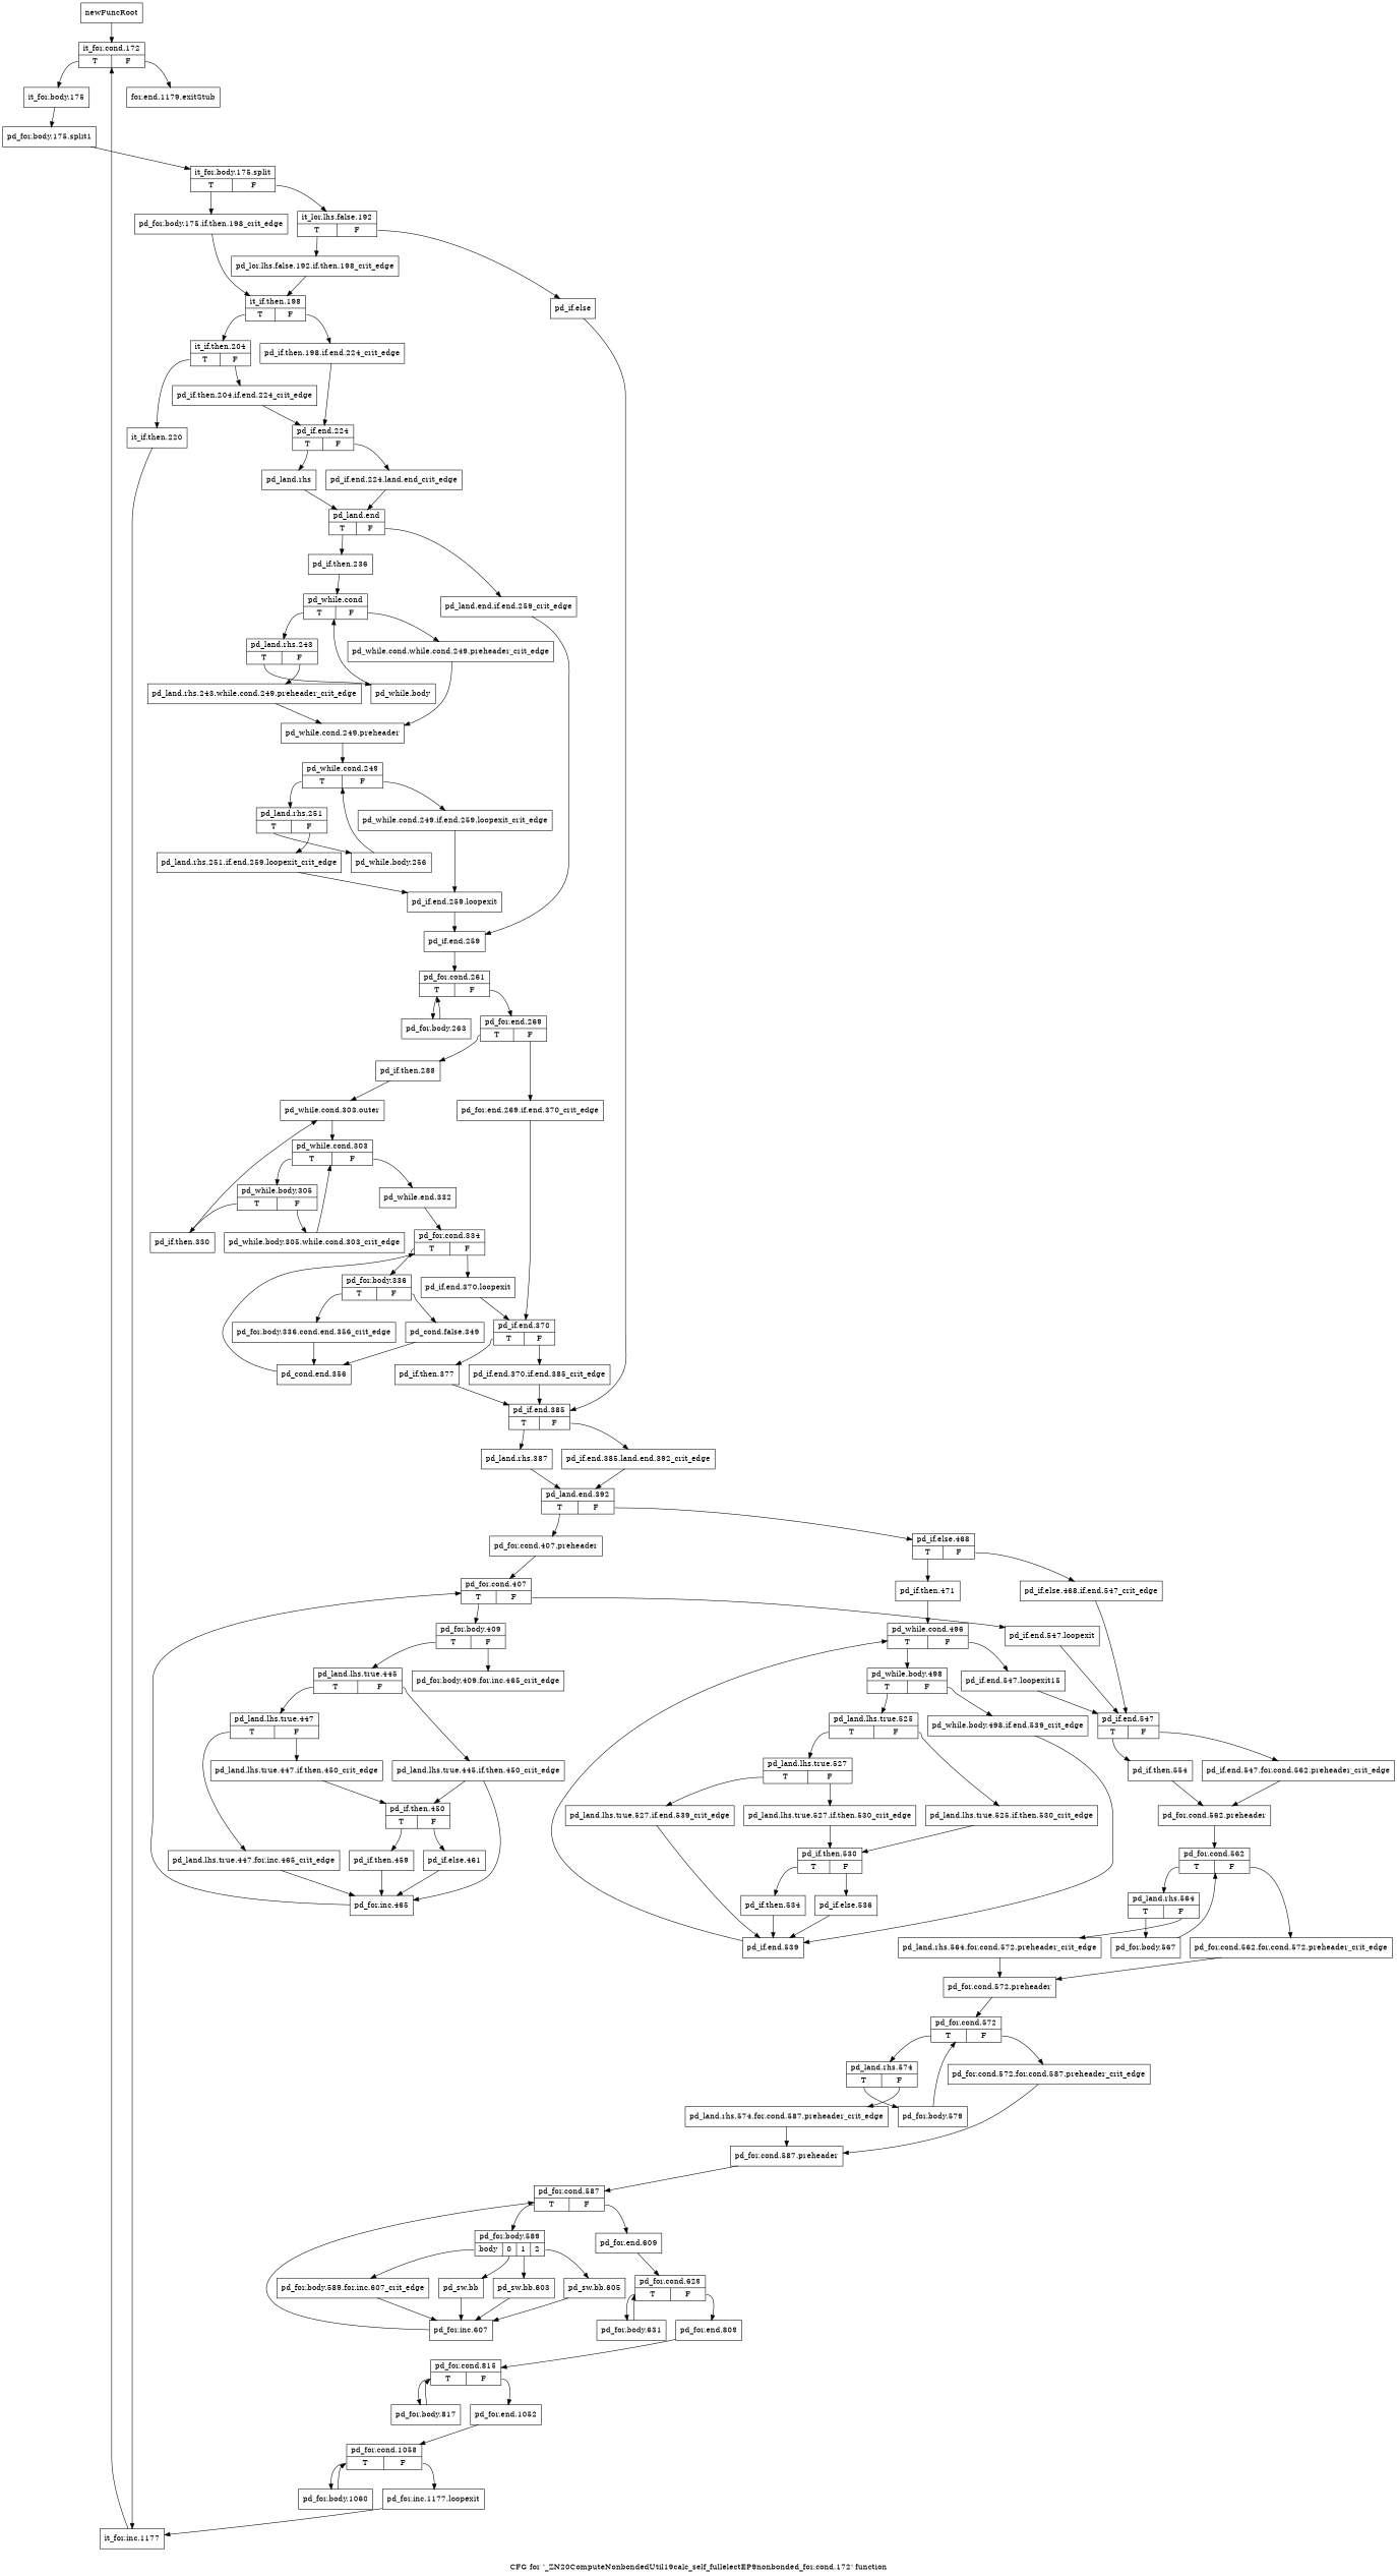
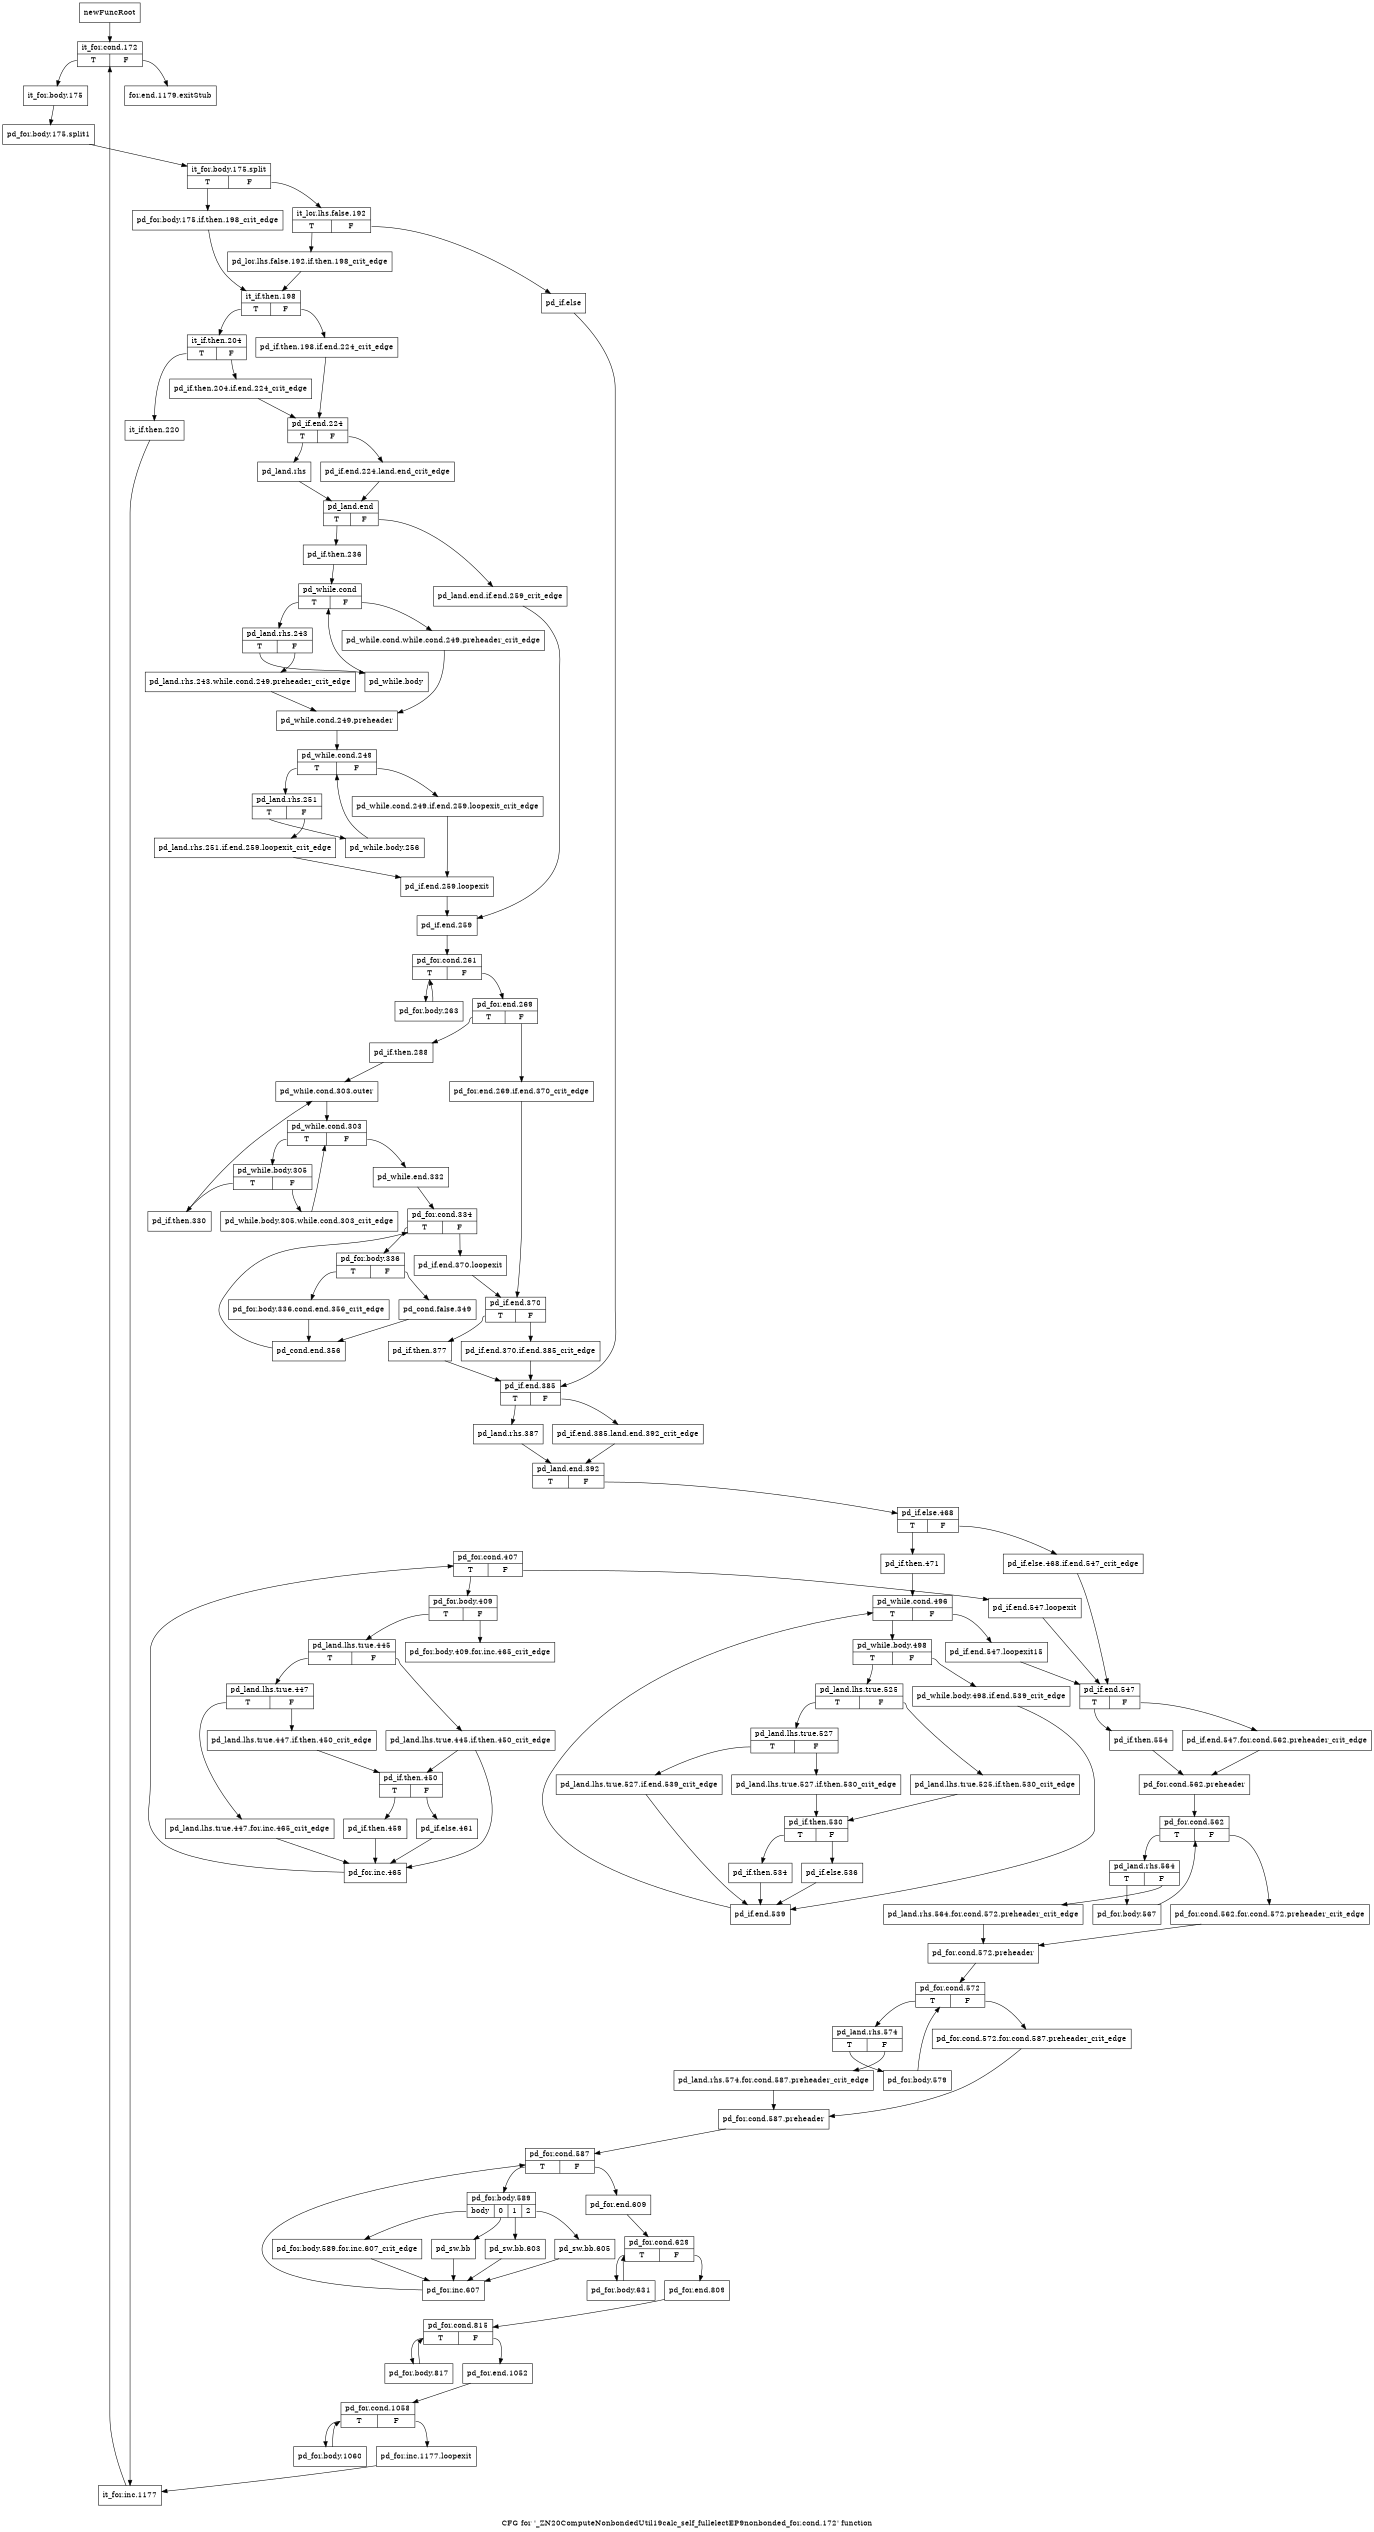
  digraph {
    fontname="DejaVu Serif"
    label="CFG for '_ZN20ComputeNonbondedUtil19calc_self_fullelectEP9nonbonded_for.cond.172' function"
    node [fontname="DejaVu Serif" shape=record]
    edge [fontname="DejaVu Serif"]
    n1 [label="{newFuncRoot}"]
    n2 [label="{it_for.cond.172|{<s0>T|<s1>F}}"]
    n3 [label="{for.end.1179.exitStub}"]
    n4 [label="{it_for.body.175}"]
    n5 [label="{pd_for.body.175.split1}"]
    n6 [label="{it_for.body.175.split|{<s0>T|<s1>F}}"]
    n7 [label="{pd_for.body.175.if.then.198_crit_edge}"]
    n8 [label="{it_lor.lhs.false.192|{<s0>T|<s1>F}}"]
    n9 [label="{it_if.then.198|{<s0>T|<s1>F}}"]
    n10 [label="{pd_lor.lhs.false.192.if.then.198_crit_edge}"]
    n11 [label="{pd_if.else}"]
    n12 [label="{it_if.then.204|{<s0>T|<s1>F}}"]
    n13 [label="{pd_if.then.198.if.end.224_crit_edge}"]
    n14 [label="{pd_if.end.385|{<s0>T|<s1>F}}"]
    n15 [label="{pd_land.rhs.387}"]
    n16 [label="{pd_if.end.385.land.end.392_crit_edge}"]
    n17 [label="{pd_land.end.392|{<s0>T|<s1>F}}"]
    n18 [label="{it_if.then.220}"]
    n19 [label="{pd_if.then.204.if.end.224_crit_edge}"]
    n20 [label="{pd_if.end.224|{<s0>T|<s1>F}}"]
    n21 [label="{it_for.inc.1177}"]
    n22 [label="{pd_land.rhs}"]
    n23 [label="{pd_if.end.224.land.end_crit_edge}"]
    n24 [label="{pd_land.end|{<s0>T|<s1>F}}"]
    n25 [label="{pd_if.then.236}"]
    n26 [label="{pd_land.end.if.end.259_crit_edge}"]
    n27 [label="{pd_while.cond|{<s0>T|<s1>F}}"]
    n28 [label="{pd_if.end.259}"]
    n29 [label="{pd_land.rhs.243|{<s0>T|<s1>F}}"]
    n30 [label="{pd_while.cond.while.cond.249.preheader_crit_edge}"]
    n31 [label="{pd_for.cond.261|{<s0>T|<s1>F}}"]
    n32 [label="{pd_for.body.263}"]
    n33 [label="{pd_for.end.269|{<s0>T|<s1>F}}"]
    n34 [label="{pd_while.body}"]
    n35 [label="{pd_land.rhs.243.while.cond.249.preheader_crit_edge}"]
    n36 [label="{pd_while.cond.249.preheader}"]
    n37 [label="{pd_while.cond.249|{<s0>T|<s1>F}}"]
    n38 [label="{pd_land.rhs.251|{<s0>T|<s1>F}}"]
    n39 [label="{pd_while.cond.249.if.end.259.loopexit_crit_edge}"]
    n40 [label="{pd_while.body.256}"]
    n41 [label="{pd_land.rhs.251.if.end.259.loopexit_crit_edge}"]
    n42 [label="{pd_if.end.259.loopexit}"]
    n43 [label="{pd_if.then.288}"]
    n44 [label="{pd_for.end.269.if.end.370_crit_edge}"]
    n45 [label="{pd_while.cond.303.outer}"]
    n46 [label="{pd_if.end.370|{<s0>T|<s1>F}}"]
    n47 [label="{pd_while.cond.303|{<s0>T|<s1>F}}"]
    n48 [label="{pd_if.then.377}"]
    n49 [label="{pd_if.end.370.if.end.385_crit_edge}"]
    n50 [label="{pd_while.body.305|{<s0>T|<s1>F}}"]
    n51 [label="{pd_while.end.332}"]
    n52 [label="{pd_if.then.330}"]
    n53 [label="{pd_while.body.305.while.cond.303_crit_edge}"]
    n54 [label="{pd_for.cond.334|{<s0>T|<s1>F}}"]
    n55 [label="{pd_for.body.336|{<s0>T|<s1>F}}"]
    n56 [label="{pd_if.end.370.loopexit}"]
    n57 [label="{pd_for.body.336.cond.end.356_crit_edge}"]
    n58 [label="{pd_cond.false.349}"]
    n59 [label="{pd_cond.end.356}"]
-   n60 [label="{pd_for.cond.407.preheader}"]
    n61 [label="{pd_if.else.468|{<s0>T|<s1>F}}"]
    n62 [label="{pd_for.cond.407|{<s0>T|<s1>F}}"]
    n63 [label="{pd_if.then.471}"]
    n64 [label="{pd_if.else.468.if.end.547_crit_edge}"]
    n65 [label="{pd_for.body.409|{<s0>T|<s1>F}}"]
    n66 [label="{pd_if.end.547.loopexit}"]
    n67 [label="{pd_while.cond.496|{<s0>T|<s1>F}}"]
    n68 [label="{pd_if.end.547|{<s0>T|<s1>F}}"]
    n69 [label="{pd_while.body.498|{<s0>T|<s1>F}}"]
    n70 [label="{pd_if.end.547.loopexit15}"]
    n71 [label="{pd_if.then.554}"]
    n72 [label="{pd_if.end.547.for.cond.562.preheader_crit_edge}"]
    n73 [label="{pd_for.cond.562.preheader}"]
    n74 [label="{pd_land.lhs.true.525|{<s0>T|<s1>F}}"]
    n75 [label="{pd_while.body.498.if.end.539_crit_edge}"]
    n76 [label="{pd_land.lhs.true.527|{<s0>T|<s1>F}}"]
    n77 [label="{pd_land.lhs.true.525.if.then.530_crit_edge}"]
    n78 [label="{pd_if.end.539}"]
    n79 [label="{pd_land.lhs.true.527.if.end.539_crit_edge}"]
    n80 [label="{pd_land.lhs.true.527.if.then.530_crit_edge}"]
    n81 [label="{pd_if.then.530|{<s0>T|<s1>F}}"]
    n82 [label="{pd_if.then.534}"]
    n83 [label="{pd_if.else.536}"]
    n84 [label="{pd_land.lhs.true.445|{<s0>T|<s1>F}}"]
    n85 [label="{pd_for.body.409.for.inc.465_crit_edge}"]
    n86 [label="{pd_land.lhs.true.447|{<s0>T|<s1>F}}"]
    n87 [label="{pd_land.lhs.true.445.if.then.450_crit_edge}"]
    n88 [label="{pd_for.cond.562|{<s0>T|<s1>F}}"]
    n89 [label="{pd_land.rhs.564|{<s0>T|<s1>F}}"]
    n90 [label="{pd_for.cond.562.for.cond.572.preheader_crit_edge}"]
    n91 [label="{pd_for.body.567}"]
    n92 [label="{pd_land.rhs.564.for.cond.572.preheader_crit_edge}"]
    n93 [label="{pd_for.cond.572.preheader}"]
    n94 [label="{pd_for.cond.572|{<s0>T|<s1>F}}"]
    n95 [label="{pd_land.rhs.574|{<s0>T|<s1>F}}"]
    n96 [label="{pd_for.cond.572.for.cond.587.preheader_crit_edge}"]
    n97 [label="{pd_for.body.579}"]
    n98 [label="{pd_land.rhs.574.for.cond.587.preheader_crit_edge}"]
    n99 [label="{pd_for.cond.587.preheader}"]
    n100 [label="{pd_for.cond.587|{<s0>T|<s1>F}}"]
    n101 [label="{pd_for.body.589|{<s0>body|<s1>0|<s2>1|<s3>2}}"]
    n102 [label="{pd_for.end.609}"]
    n103 [label="{pd_for.body.589.for.inc.607_crit_edge}"]
    n104 [label="{pd_sw.bb}"]
    n105 [label="{pd_sw.bb.603}"]
    n106 [label="{pd_sw.bb.605}"]
    n107 [label="{pd_for.cond.629|{<s0>T|<s1>F}}"]
    n108 [label="{pd_for.inc.607}"]
    n109 [label="{pd_for.body.631}"]
    n110 [label="{pd_for.end.809}"]
    n111 [label="{pd_for.cond.815|{<s0>T|<s1>F}}"]
    n112 [label="{pd_for.body.817}"]
    n113 [label="{pd_for.end.1052}"]
    n114 [label="{pd_for.cond.1058|{<s0>T|<s1>F}}"]
    n115 [label="{pd_for.body.1060}"]
    n116 [label="{pd_for.inc.1177.loopexit}"]
    n117 [label="{pd_land.lhs.true.447.for.inc.465_crit_edge}"]
    n118 [label="{pd_land.lhs.true.447.if.then.450_crit_edge}"]
    n119 [label="{pd_for.inc.465}"]
    n120 [label="{pd_if.then.450|{<s0>T|<s1>F}}"]
    n121 [label="{pd_if.then.459}"]
    n122 [label="{pd_if.else.461}"]
    n1 -> n2
    n2 -> n3 [tailport=s1]
    n2 -> n4 [tailport=s0]
    n4 -> n5
    n5 -> n6
    n6 -> n7 [tailport=s0]
    n6 -> n8 [tailport=s1]
    n7 -> n9
    n8 -> n10 [tailport=s0]
    n8 -> n11 [tailport=s1]
    n9 -> n12 [tailport=s0]
    n9 -> n13 [tailport=s1]
    n10 -> n9
    n11 -> n14
    n12 -> n18 [tailport=s0]
    n12 -> n19 [tailport=s1]
    n13 -> n20
    n14 -> n15 [tailport=s0]
    n14 -> n16 [tailport=s1]
    n15 -> n17
    n16 -> n17
-   n17 -> n60 [tailport=s0]
    n17 -> n61 [tailport=s1]
    n18 -> n21
    n19 -> n20
    n20 -> n22 [tailport=s0]
    n20 -> n23 [tailport=s1]
    n21 -> n2
    n22 -> n24
    n23 -> n24
    n24 -> n25 [tailport=s0]
    n24 -> n26 [tailport=s1]
    n25 -> n27
    n26 -> n28
    n27 -> n29 [tailport=s0]
    n27 -> n30 [tailport=s1]
    n28 -> n31
    n29 -> n34 [tailport=s0]
    n29 -> n35 [tailport=s1]
    n30 -> n36
    n31 -> n32 [tailport=s0]
    n31 -> n33 [tailport=s1]
    n32 -> n31
    n33 -> n43 [tailport=s0]
    n33 -> n44 [tailport=s1]
    n34 -> n27
    n35 -> n36
    n36 -> n37
    n37 -> n38 [tailport=s0]
    n37 -> n39 [tailport=s1]
    n38 -> n40 [tailport=s0]
    n38 -> n41 [tailport=s1]
    n39 -> n42
    n40 -> n37
    n41 -> n42
    n42 -> n28
    n43 -> n45
    n44 -> n46
    n45 -> n47
    n46 -> n48 [tailport=s0]
    n46 -> n49 [tailport=s1]
    n47 -> n50 [tailport=s0]
    n47 -> n51 [tailport=s1]
    n48 -> n14
    n49 -> n14
    n50 -> n52 [tailport=s0]
    n50 -> n53 [tailport=s1]
    n51 -> n54
    n52 -> n45
    n53 -> n47
    n54 -> n55 [tailport=s0]
    n54 -> n56 [tailport=s1]
    n55 -> n57 [tailport=s0]
    n55 -> n58 [tailport=s1]
    n56 -> n46
    n57 -> n59
    n58 -> n59
    n59 -> n54
-   n60 -> n62
    n61 -> n63 [tailport=s0]
    n61 -> n64 [tailport=s1]
    n62 -> n65 [tailport=s0]
    n62 -> n66 [tailport=s1]
    n63 -> n67
    n64 -> n68
    n65 -> n84 [tailport=s0]
    n65 -> n85 [tailport=s1]
    n66 -> n68
    n67 -> n69 [tailport=s0]
    n67 -> n70 [tailport=s1]
    n68 -> n71 [tailport=s0]
    n68 -> n72 [tailport=s1]
    n69 -> n74 [tailport=s0]
    n69 -> n75 [tailport=s1]
    n70 -> n68
    n71 -> n73
    n72 -> n73
    n73 -> n88
    n74 -> n76 [tailport=s0]
    n74 -> n77 [tailport=s1]
    n75 -> n78
    n76 -> n79 [tailport=s0]
    n76 -> n80 [tailport=s1]
    n77 -> n81
    n78 -> n67
    n79 -> n78
    n80 -> n81
    n81 -> n82 [tailport=s0]
    n81 -> n83 [tailport=s1]
    n82 -> n78
    n83 -> n78
    n84 -> n86 [tailport=s0]
    n84 -> n87 [tailport=s1]
    n86 -> n117 [tailport=s0]
    n86 -> n118 [tailport=s1]
    n87 -> n119
    n87 -> n120
    n88 -> n89 [tailport=s0]
    n88 -> n90 [tailport=s1]
    n89 -> n91 [tailport=s0]
    n89 -> n92 [tailport=s1]
    n90 -> n93
    n91 -> n88
    n92 -> n93
    n93 -> n94
    n94 -> n95 [tailport=s0]
    n94 -> n96 [tailport=s1]
    n95 -> n97 [tailport=s0]
    n95 -> n98 [tailport=s1]
    n96 -> n99
    n97 -> n94
    n98 -> n99
    n99 -> n100
    n100 -> n101 [tailport=s0]
    n100 -> n102 [tailport=s1]
    n101 -> n103 [tailport=s0]
    n101 -> n104 [tailport=s1]
    n101 -> n105 [tailport=s2]
    n101 -> n106 [tailport=s3]
    n102 -> n107
    n103 -> n108
    n104 -> n108
    n105 -> n108
    n106 -> n108
    n107 -> n109 [tailport=s0]
    n107 -> n110 [tailport=s1]
    n108 -> n100
    n109 -> n107
    n110 -> n111
    n111 -> n112 [tailport=s0]
    n111 -> n113 [tailport=s1]
    n112 -> n111
    n113 -> n114
    n114 -> n115 [tailport=s0]
    n114 -> n116 [tailport=s1]
    n115 -> n114
    n116 -> n21
    n117 -> n119
    n118 -> n120
    n119 -> n62
    n120 -> n121 [tailport=s0]
    n120 -> n122 [tailport=s1]
    n121 -> n119
    n122 -> n119
  }
